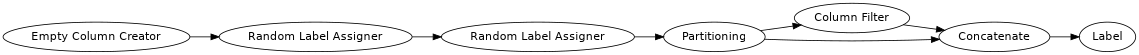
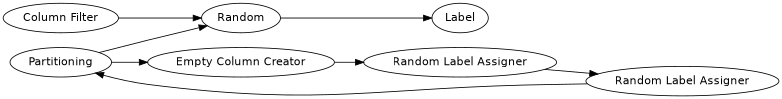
  digraph {
    fontname="DejaVu Sans"
    rankdir=LR
    node [fontname="DejaVu Sans"]
    edge [fontname="DejaVu Sans"]
    n1 [label="Column Filter"]
-   n2 [label=Concatenate]
+   n2 [label=Random]
    n3 [label=Label]
    n4 [label=Partitioning]
    n5 [label="Empty Column Creator"]
    n6 [label="Random Label Assigner"]
    n7 [label="Random Label Assigner"]
    n1 -> n2
    n2 -> n3
-   n4 -> n1
+   n4 -> n5
    n4 -> n2
    n5 -> n6
    n6 -> n7
    n7 -> n4
  }
